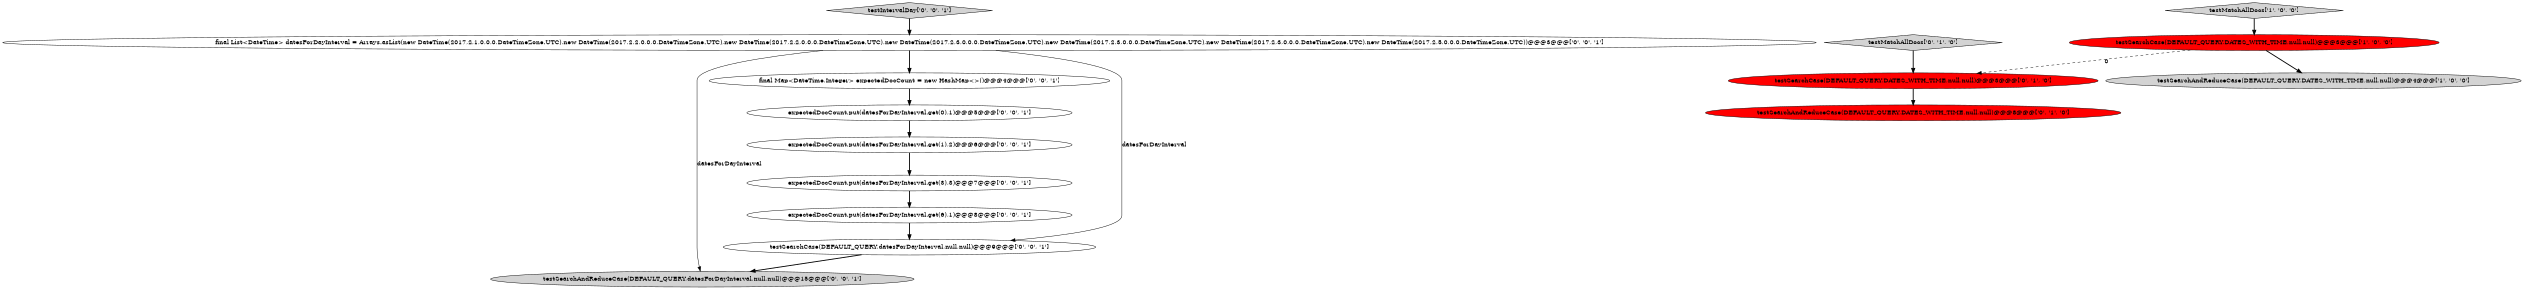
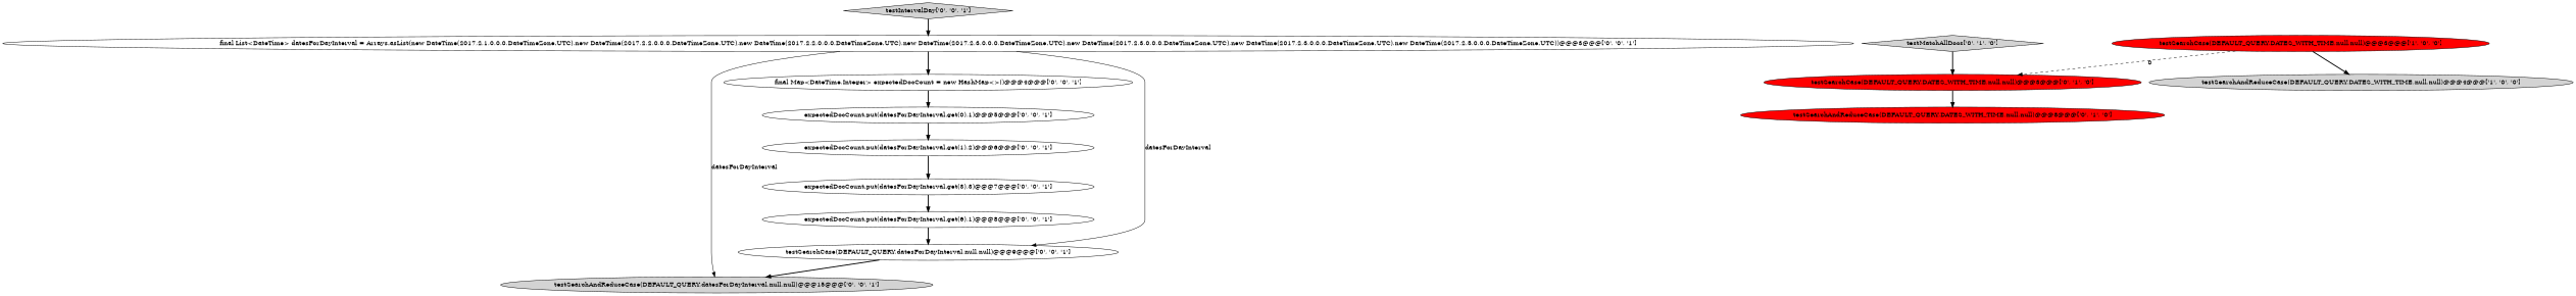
  digraph {
    node [fillcolor=white shape=ellipse style=filled]
    edge [style=bold]
    n1 [label="expectedDocCount.put(datesForDayInterval.get(3),3)@@@7@@@['0', '0', '1']"]
    n2 [label="expectedDocCount.put(datesForDayInterval.get(6),1)@@@8@@@['0', '0', '1']"]
    n3 [fillcolor=lightgray label="testSearchAndReduceCase(DEFAULT_QUERY,datesForDayInterval,null,null)@@@15@@@['0', '0', '1']"]
    n4 [label="final Map<DateTime,Integer> expectedDocCount = new HashMap<>()@@@4@@@['0', '0', '1']"]
    n5 [label="expectedDocCount.put(datesForDayInterval.get(0),1)@@@5@@@['0', '0', '1']"]
    n6 [label="expectedDocCount.put(datesForDayInterval.get(1),2)@@@6@@@['0', '0', '1']"]
    n7 [fillcolor=red label="testSearchCase(DEFAULT_QUERY,DATES_WITH_TIME,null,null)@@@3@@@['0', '1', '0']"]
    n8 [fillcolor=red label="testSearchAndReduceCase(DEFAULT_QUERY,DATES_WITH_TIME,null,null)@@@8@@@['0', '1', '0']"]
    n9 [label="testSearchCase(DEFAULT_QUERY,datesForDayInterval,null,null)@@@9@@@['0', '0', '1']"]
    n10 [fillcolor=lightgray label="testIntervalDay['0', '0', '1']" shape=diamond]
    n11 [label="final List<DateTime> datesForDayInterval = Arrays.asList(new DateTime(2017,2,1,0,0,0,DateTimeZone.UTC),new DateTime(2017,2,2,0,0,0,DateTimeZone.UTC),new DateTime(2017,2,2,0,0,0,DateTimeZone.UTC),new DateTime(2017,2,3,0,0,0,DateTimeZone.UTC),new DateTime(2017,2,3,0,0,0,DateTimeZone.UTC),new DateTime(2017,2,3,0,0,0,DateTimeZone.UTC),new DateTime(2017,2,5,0,0,0,DateTimeZone.UTC))@@@3@@@['0', '0', '1']"]
    n12 [fillcolor=lightgray label="testMatchAllDocs['0', '1', '0']" shape=diamond]
-   n13 [fillcolor=lightgray label="testMatchAllDocs['1', '0', '0']" shape=diamond]
    n14 [fillcolor=red label="testSearchCase(DEFAULT_QUERY,DATES_WITH_TIME,null,null)@@@3@@@['1', '0', '0']"]
    n15 [fillcolor=lightgray label="testSearchAndReduceCase(DEFAULT_QUERY,DATES_WITH_TIME,null,null)@@@4@@@['1', '0', '0']"]
    n1 -> n2
    n2 -> n9
    n4 -> n5
    n5 -> n6
    n6 -> n1
    n7 -> n8
    n9 -> n3
    n10 -> n11
    n11 -> n3 [label=datesForDayInterval style=solid]
    n11 -> n4
    n11 -> n9 [label=datesForDayInterval style=solid]
    n12 -> n7
-   n13 -> n14
    n14 -> n7 [label=0 style=dashed]
    n14 -> n15
  }
